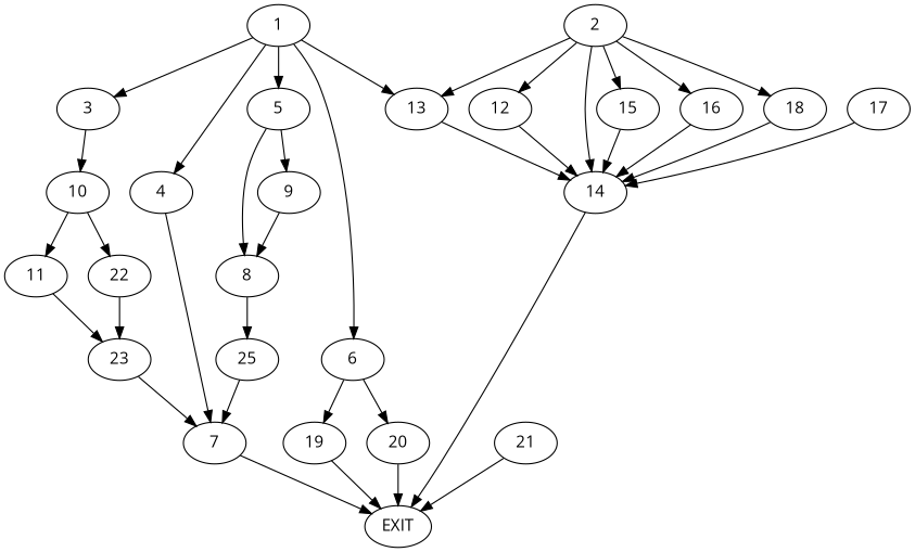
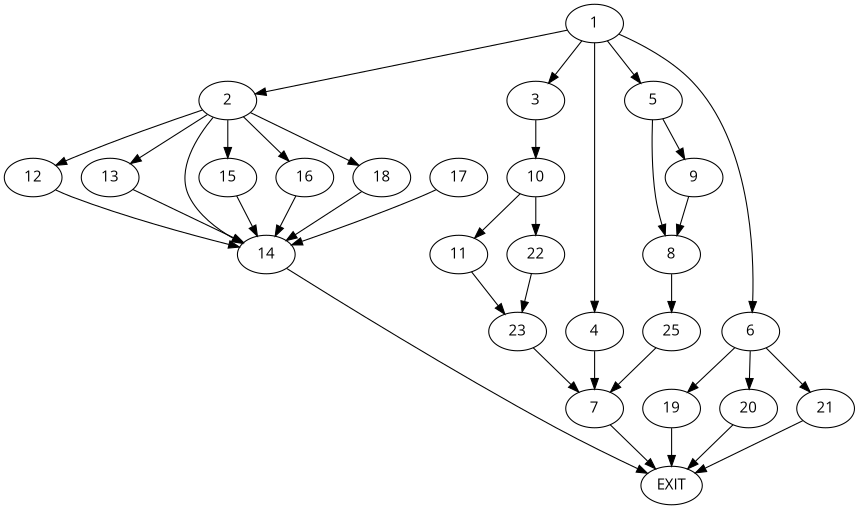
  digraph {
    fontname="Open Sans"
    node [fontname="Open Sans"]
    edge [fontname="Open Sans"]
    1
    2
    3
    4
    5
    6
    n7 [label=EXIT]
    12
    13
    14
    15
    16
    18
    10
    7
    8
    9
    19
    20
    21
    17
    11
    22
    23
    25
-   1 -> 13
+   1 -> 2
    1 -> 3
    1 -> 4
    1 -> 5
    1 -> 6
    2 -> 12
    2 -> 13
    2 -> 14
    2 -> 15
    2 -> 16
    2 -> 18
    3 -> 10
    4 -> 7
    5 -> 8
    5 -> 9
    6 -> 19
    6 -> 20
+   6 -> 21
    12 -> 14
    13 -> 14
    14 -> n7
    15 -> 14
    16 -> 14
    18 -> 14
    10 -> 11
    10 -> 22
    7 -> n7
    8 -> 25
    9 -> 8
    19 -> n7
    20 -> n7
    21 -> n7
    17 -> 14
    11 -> 23
    22 -> 23
    23 -> 7
    25 -> 7
  }
